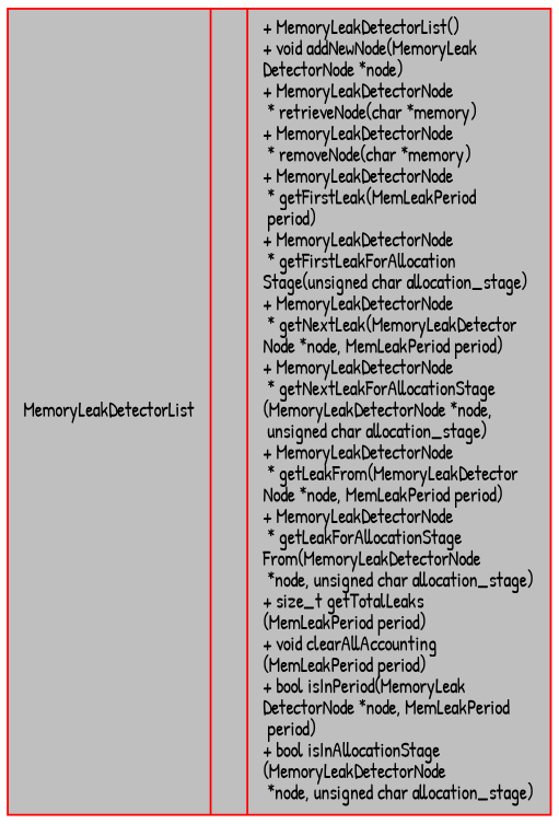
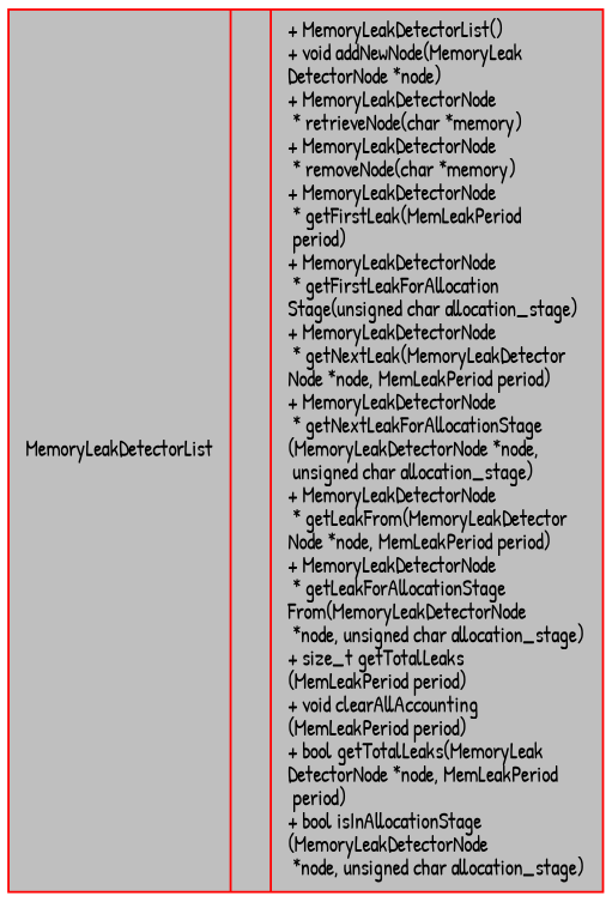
  digraph {
    rankdir=LR
    fontname="Patrick Hand"
-   n1 [color=red fillcolor=grey75 fontcolor=black fontname="Patrick Hand" fontsize=10 height=0.2 label="{MemoryLeakDetectorList\n||+  MemoryLeakDetectorList()\l+ void addNewNode(MemoryLeak\lDetectorNode *node)\l+ MemoryLeakDetectorNode\l * retrieveNode(char *memory)\l+ MemoryLeakDetectorNode\l * removeNode(char *memory)\l+ MemoryLeakDetectorNode\l * getFirstLeak(MemLeakPeriod\l period)\l+ MemoryLeakDetectorNode\l * getFirstLeakForAllocation\lStage(unsigned char allocation_stage)\l+ MemoryLeakDetectorNode\l * getNextLeak(MemoryLeakDetector\lNode *node, MemLeakPeriod period)\l+ MemoryLeakDetectorNode\l * getNextLeakForAllocationStage\l(MemoryLeakDetectorNode *node,\l unsigned char allocation_stage)\l+ MemoryLeakDetectorNode\l * getLeakFrom(MemoryLeakDetector\lNode *node, MemLeakPeriod period)\l+ MemoryLeakDetectorNode\l * getLeakForAllocationStage\lFrom(MemoryLeakDetectorNode\l *node, unsigned char allocation_stage)\l+ size_t getTotalLeaks\l(MemLeakPeriod period)\l+ void clearAllAccounting\l(MemLeakPeriod period)\l+ bool isInPeriod(MemoryLeak\lDetectorNode *node, MemLeakPeriod\l period)\l+ bool isInAllocationStage\l(MemoryLeakDetectorNode\l *node, unsigned char allocation_stage)\l}" shape=record style=filled width=0.4]
+   n1 [color=red fillcolor=grey75 fontcolor=black fontname="Patrick Hand" fontsize=10 height=0.2 label="{MemoryLeakDetectorList\n||+  MemoryLeakDetectorList()\l+ void addNewNode(MemoryLeak\lDetectorNode *node)\l+ MemoryLeakDetectorNode\l * retrieveNode(char *memory)\l+ MemoryLeakDetectorNode\l * removeNode(char *memory)\l+ MemoryLeakDetectorNode\l * getFirstLeak(MemLeakPeriod\l period)\l+ MemoryLeakDetectorNode\l * getFirstLeakForAllocation\lStage(unsigned char allocation_stage)\l+ MemoryLeakDetectorNode\l * getNextLeak(MemoryLeakDetector\lNode *node, MemLeakPeriod period)\l+ MemoryLeakDetectorNode\l * getNextLeakForAllocationStage\l(MemoryLeakDetectorNode *node,\l unsigned char allocation_stage)\l+ MemoryLeakDetectorNode\l * getLeakFrom(MemoryLeakDetector\lNode *node, MemLeakPeriod period)\l+ MemoryLeakDetectorNode\l * getLeakForAllocationStage\lFrom(MemoryLeakDetectorNode\l *node, unsigned char allocation_stage)\l+ size_t getTotalLeaks\l(MemLeakPeriod period)\l+ void clearAllAccounting\l(MemLeakPeriod period)\l+ bool getTotalLeaks(MemoryLeak\lDetectorNode *node, MemLeakPeriod\l period)\l+ bool isInAllocationStage\l(MemoryLeakDetectorNode\l *node, unsigned char allocation_stage)\l}" shape=record style=filled width=0.4]
  }
